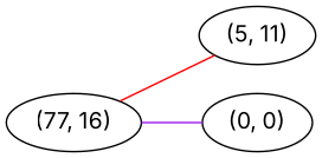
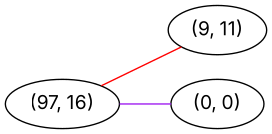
  graph {
    fontname=Inter
    rankdir=LR
    node [fontname=Inter]
    edge [fontname=Inter]
-   "(97, 16)" [label="(77, 16)"]
-   "(9, 11)" [label="(5, 11)"]
+   "(97, 16)"
+   "(9, 11)"
    "(0, 0)"
    "(97, 16)" -- "(9, 11)" [color=red weight=1]
    "(97, 16)" -- "(0, 0)" [color=purple weight=4]
  }
